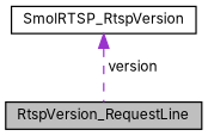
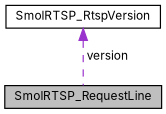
  digraph {
    fontname=Inter
    node [color=black fontname=Inter fontsize=10 shape=record style=filled]
-   n1 [fillcolor=grey75 fontcolor=black height=0.2 label=RtspVersion_RequestLine width=0.4]
+   n1 [fillcolor=grey75 fontcolor=black height=0.2 label=SmolRTSP_RequestLine width=0.4]
    n2 [fillcolor=white height=0.2 label=SmolRTSP_RtspVersion width=0.4]
    n2 -> n1 [color=darkorchid3 dir=back fontname=Inter fontsize=10 label=" version" labelfontname=Helvetica labelfontsize=10 style=dashed]
  }
